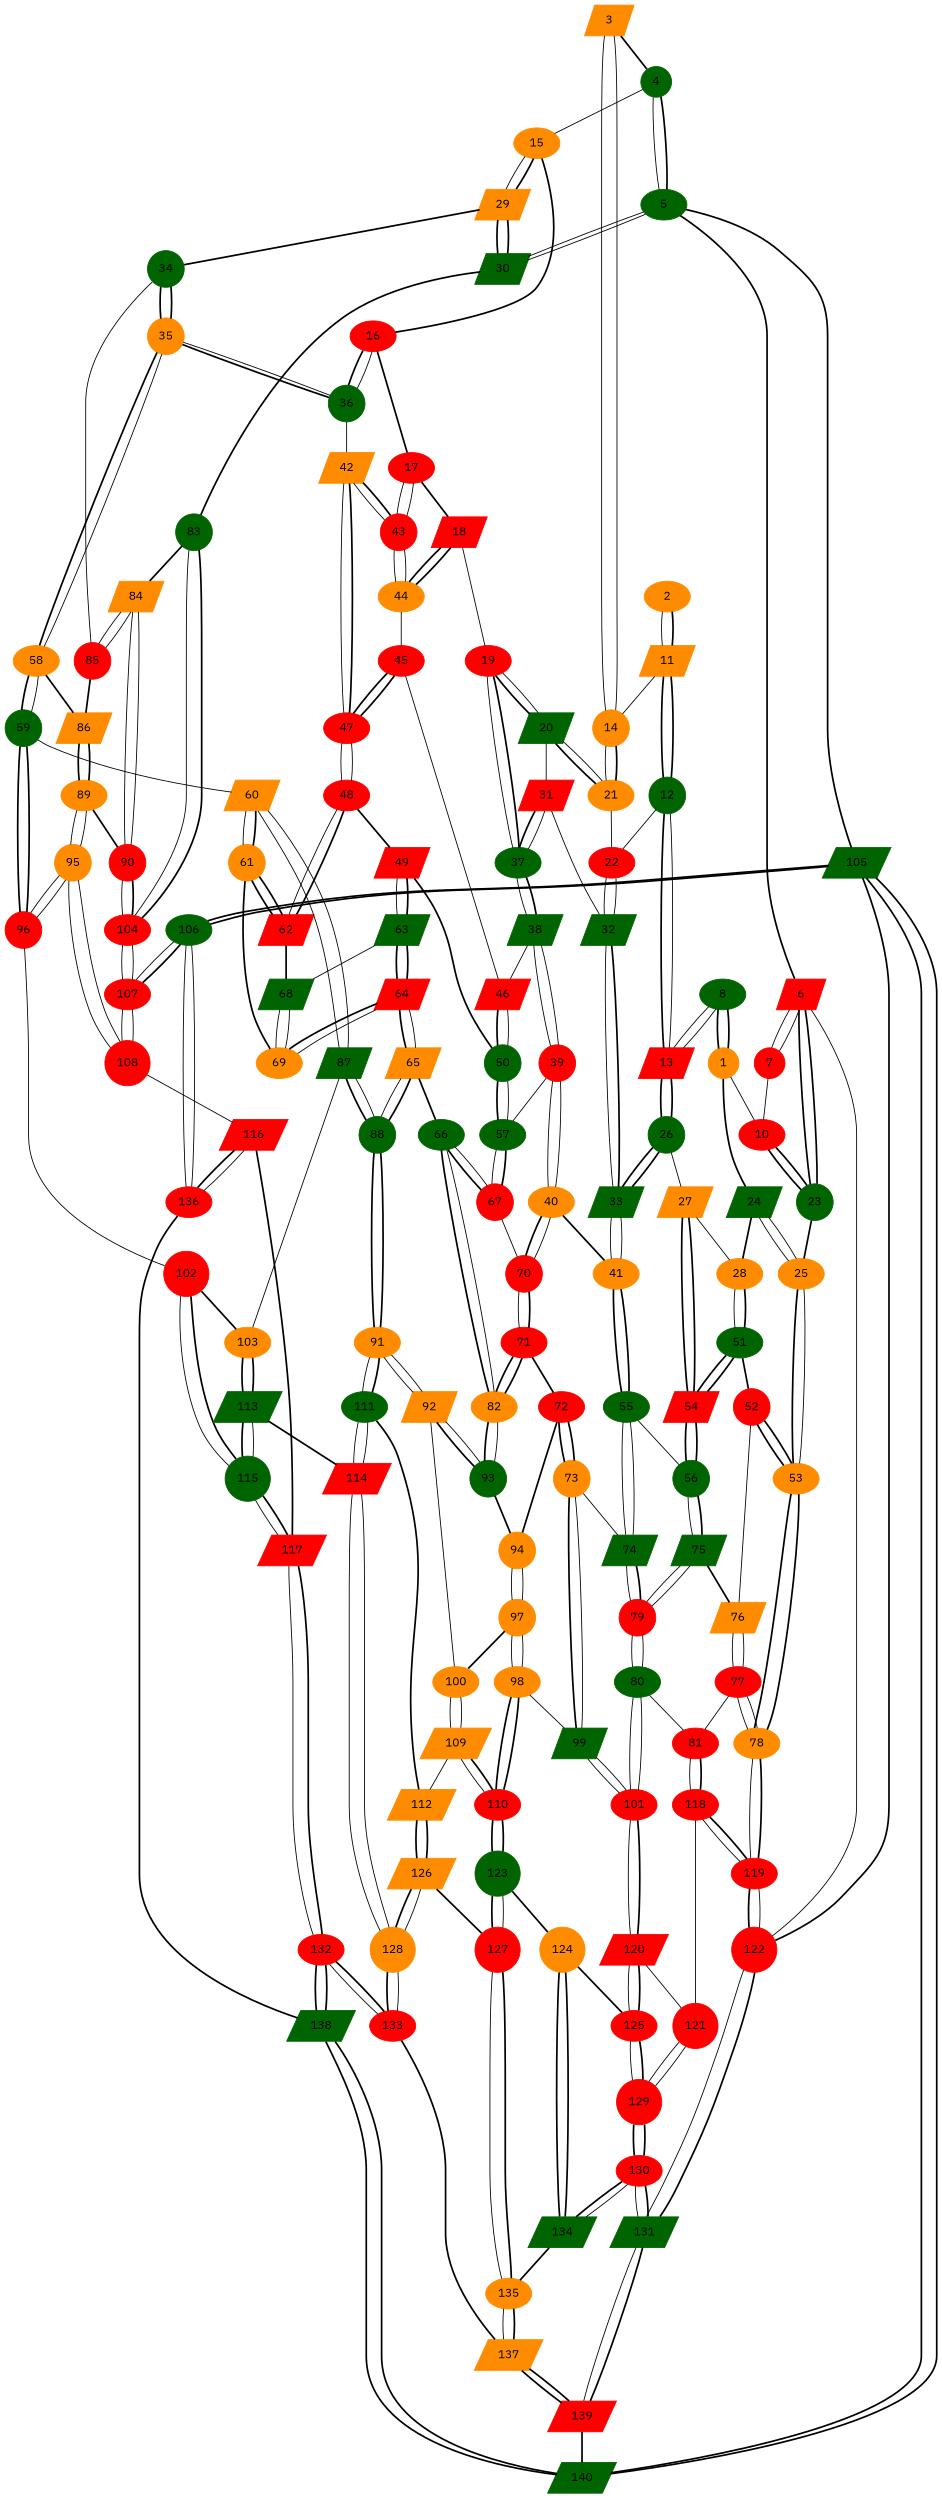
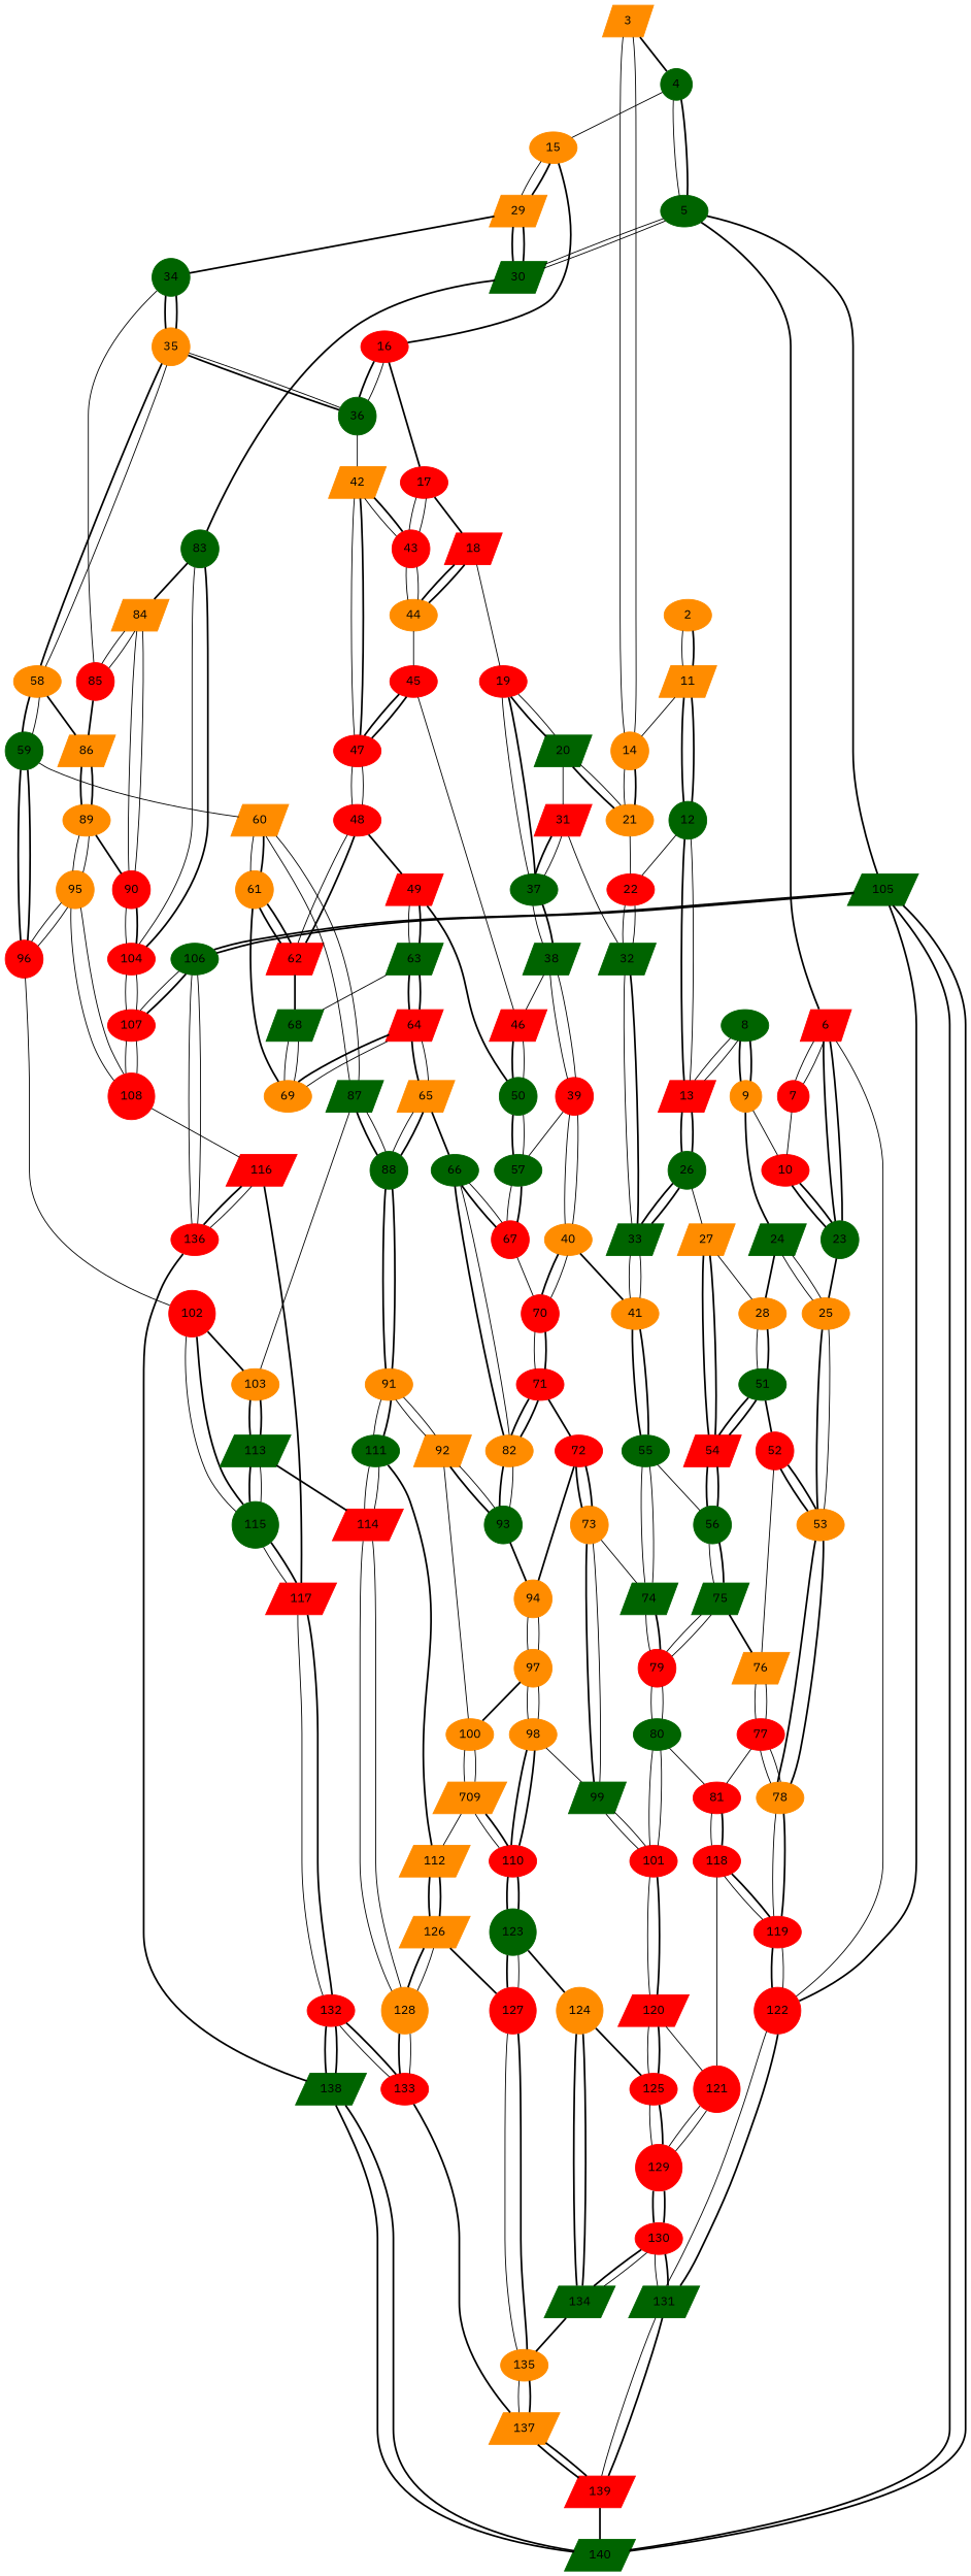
  graph {
    fontname="IBM Plex Sans"
    node [color=red fontname="IBM Plex Sans" shape=ellipse style=filled]
    edge [fontname="IBM Plex Sans" style=bold]
    2 [color=darkorange]
    11 [color=darkorange shape=parallelogram]
    8 [color=darkgreen]
-   9 [color=darkorange shape=circle label=1]
+   9 [color=darkorange shape=circle]
    13 [shape=parallelogram]
    3 [color=darkorange shape=parallelogram]
    4 [color=darkgreen shape=circle]
    14 [color=darkorange shape=circle]
    12 [color=darkgreen shape=circle]
    5 [color=darkgreen]
    15 [color=darkorange]
    21 [color=darkorange]
    6 [shape=parallelogram]
    30 [color=darkgreen shape=parallelogram]
    105 [color=darkgreen shape=parallelogram]
    16
    29 [color=darkorange shape=parallelogram]
    7 [shape=circle]
    23 [color=darkgreen shape=circle]
    122 [shape=circle]
    83 [color=darkgreen shape=circle]
    106 [color=darkgreen]
    140 [color=darkgreen shape=parallelogram]
    10
    25 [color=darkorange]
    131 [color=darkgreen shape=parallelogram]
    24 [color=darkgreen shape=parallelogram]
    26 [color=darkgreen shape=circle]
    28 [color=darkorange]
    22
    32 [color=darkgreen shape=parallelogram]
    27 [color=darkorange shape=parallelogram]
    33 [color=darkgreen shape=parallelogram]
    17
    36 [color=darkgreen shape=circle]
    34 [color=darkgreen shape=circle]
    18 [shape=parallelogram]
    43 [shape=circle]
    42 [color=darkorange shape=parallelogram]
    19
    44 [color=darkorange]
    20 [color=darkgreen shape=parallelogram]
    37 [color=darkgreen]
    45
    31 [shape=parallelogram]
    38 [color=darkgreen shape=parallelogram]
    53 [color=darkorange]
    51 [color=darkgreen]
    78 [color=darkorange]
    54 [shape=parallelogram]
    41 [color=darkorange]
    56 [color=darkgreen shape=circle]
    52 [shape=circle]
    35 [color=darkorange shape=circle]
    85 [shape=circle]
    84 [color=darkorange shape=parallelogram]
    104
    55 [color=darkgreen]
    58 [color=darkorange]
    86 [color=darkorange shape=parallelogram]
    59 [color=darkgreen shape=circle]
    47
    39 [shape=circle]
    46 [shape=parallelogram]
    40 [color=darkorange]
    57 [color=darkgreen]
    50 [color=darkgreen shape=circle]
    70 [shape=circle]
    67 [shape=circle]
    71
    74 [color=darkgreen shape=parallelogram]
    48
    49 [shape=parallelogram]
    62 [shape=parallelogram]
    63 [color=darkgreen shape=parallelogram]
    68 [color=darkgreen shape=parallelogram]
    64 [shape=parallelogram]
    76 [color=darkorange shape=parallelogram]
    77
    119
    75 [color=darkgreen shape=parallelogram]
    79 [shape=circle]
    60 [color=darkorange shape=parallelogram]
    96 [shape=circle]
    89 [color=darkorange]
    61 [color=darkorange shape=circle]
    87 [color=darkgreen shape=parallelogram]
    102 [shape=circle]
    69 [color=darkorange]
    88 [color=darkgreen shape=circle]
    103 [color=darkorange]
    65 [color=darkorange shape=parallelogram]
    66 [color=darkgreen]
    82 [color=darkorange]
    91 [color=darkorange]
    93 [color=darkgreen shape=circle]
    72
    73 [color=darkorange shape=circle]
    94 [color=darkorange shape=circle]
    99 [color=darkgreen shape=parallelogram]
    97 [color=darkorange shape=circle]
    101
    80 [color=darkgreen]
    81
    118
    120 [shape=parallelogram]
    121 [shape=circle]
    90 [shape=circle]
    107
    95 [color=darkorange shape=circle]
    113 [color=darkgreen shape=parallelogram]
    92 [color=darkorange shape=parallelogram]
    111 [color=darkgreen]
    108 [shape=circle]
    100 [color=darkorange]
    112 [color=darkorange shape=parallelogram]
    114 [shape=parallelogram]
-   109 [color=darkorange shape=parallelogram]
+   109 [color=darkorange shape=parallelogram label=709]
    98 [color=darkorange]
    116 [shape=parallelogram]
    115 [color=darkgreen shape=circle]
    110
    123 [color=darkgreen shape=circle]
    125
    117 [shape=parallelogram]
    136
    138 [color=darkgreen shape=parallelogram]
    126 [color=darkorange shape=parallelogram]
    124 [color=darkorange shape=circle]
    127 [shape=circle]
    128 [color=darkorange shape=circle]
    133
    132
    129 [shape=circle]
    130
    139 [shape=parallelogram]
    134 [color=darkgreen shape=parallelogram]
    135 [color=darkorange]
    137 [color=darkorange shape=parallelogram]
    2 -- 11 [style=solid]
    2 -- 11
    11 -- 14 [style=solid]
    11 -- 12
    11 -- 12
    8 -- 9
    8 -- 9
    8 -- 13 [style=solid]
    8 -- 13 [style=solid]
    9 -- 10 [style=solid]
    9 -- 24
    13 -- 26
    13 -- 26
    3 -- 4
    3 -- 14 [style=solid]
    3 -- 14 [style=solid]
    4 -- 5 [style=solid]
    4 -- 5
    4 -- 15 [style=solid]
    14 -- 21 [style=solid]
    14 -- 21
    12 -- 13
    12 -- 13 [style=solid]
    12 -- 22 [style=solid]
    5 -- 6
    5 -- 30 [style=solid]
    5 -- 30 [style=solid]
    5 -- 105
    15 -- 16
    15 -- 29 [style=solid]
    15 -- 29
    21 -- 22 [style=solid]
    6 -- 7 [style=solid]
    6 -- 7 [style=solid]
    6 -- 23
    6 -- 23
    6 -- 122 [style=solid]
    30 -- 83
    105 -- 122
    105 -- 106
    105 -- 106
    105 -- 140
    105 -- 140
    16 -- 17
    16 -- 36
    16 -- 36 [style=solid]
    29 -- 30
    29 -- 30
    29 -- 34
    7 -- 10 [style=solid]
    23 -- 25
    122 -- 131 [style=solid]
    122 -- 131
    83 -- 84
    83 -- 104 [style=solid]
    83 -- 104
    106 -- 107 [style=solid]
    106 -- 107
    106 -- 136 [style=solid]
    106 -- 136 [style=solid]
    10 -- 23
    10 -- 23
    25 -- 53
    25 -- 53 [style=solid]
    131 -- 139 [style=solid]
    131 -- 139
    24 -- 25 [style=solid]
    24 -- 25 [style=solid]
    24 -- 28
    26 -- 27 [style=solid]
    26 -- 33
    26 -- 33
    28 -- 51 [style=solid]
    28 -- 51
    22 -- 32 [style=solid]
    22 -- 32 [style=solid]
    32 -- 33 [style=solid]
    32 -- 33
    27 -- 28 [style=solid]
    27 -- 54
    27 -- 54
    33 -- 41 [style=solid]
    33 -- 41 [style=solid]
    17 -- 18
    17 -- 43 [style=solid]
    17 -- 43 [style=solid]
    36 -- 42 [style=solid]
    34 -- 35
    34 -- 35
    34 -- 85 [style=solid]
    18 -- 19 [style=solid]
    18 -- 44
    18 -- 44
    43 -- 44 [style=solid]
    43 -- 44 [style=solid]
    42 -- 43 [style=solid]
    42 -- 43
    42 -- 47 [style=solid]
    42 -- 47
    19 -- 20
    19 -- 20 [style=solid]
    19 -- 37 [style=solid]
    19 -- 37
    44 -- 45 [style=solid]
    20 -- 21
    20 -- 21 [style=solid]
    20 -- 31 [style=solid]
    37 -- 38 [style=solid]
    37 -- 38
    45 -- 47
    45 -- 47
    45 -- 46 [style=solid]
    31 -- 32 [style=solid]
    31 -- 37
    31 -- 37 [style=solid]
    38 -- 39 [style=solid]
    38 -- 39 [style=solid]
    38 -- 46 [style=solid]
    53 -- 78
    53 -- 78
    51 -- 54
    51 -- 54
    51 -- 52
    78 -- 119 [style=solid]
    78 -- 119
    54 -- 56
    54 -- 56
    41 -- 55
    41 -- 55
    56 -- 75 [style=solid]
    56 -- 75
    52 -- 53
    52 -- 53
    52 -- 76 [style=solid]
    35 -- 36
    35 -- 36 [style=solid]
    35 -- 58
    35 -- 58 [style=solid]
    85 -- 86
    84 -- 85 [style=solid]
    84 -- 85 [style=solid]
    84 -- 90 [style=solid]
    84 -- 90 [style=solid]
    104 -- 107 [style=solid]
    104 -- 107 [style=solid]
    55 -- 56 [style=solid]
    55 -- 74 [style=solid]
    55 -- 74 [style=solid]
    58 -- 86
    58 -- 59
    58 -- 59 [style=solid]
    86 -- 89
    86 -- 89
    59 -- 60 [style=solid]
    59 -- 96
    59 -- 96
    47 -- 48 [style=solid]
    47 -- 48 [style=solid]
    39 -- 40 [style=solid]
    39 -- 40 [style=solid]
    39 -- 57 [style=solid]
    46 -- 50
    46 -- 50 [style=solid]
    40 -- 41
    40 -- 70
    40 -- 70 [style=solid]
    57 -- 67 [style=solid]
    57 -- 67
    50 -- 57
    50 -- 57 [style=solid]
    70 -- 71 [style=solid]
    70 -- 71
    67 -- 70 [style=solid]
    71 -- 82
    71 -- 82
    71 -- 72
    74 -- 79 [style=solid]
    74 -- 79
    48 -- 49
    48 -- 62 [style=solid]
    48 -- 62
    49 -- 50
    49 -- 63 [style=solid]
    49 -- 63
    62 -- 68
    63 -- 68 [style=solid]
    63 -- 64
    63 -- 64
    68 -- 69 [style=solid]
    68 -- 69 [style=solid]
    64 -- 69
    64 -- 69 [style=solid]
    64 -- 65
    64 -- 65 [style=solid]
    76 -- 77 [style=solid]
    76 -- 77 [style=solid]
    77 -- 78 [style=solid]
    77 -- 78 [style=solid]
    77 -- 81 [style=solid]
    119 -- 122
    119 -- 122 [style=solid]
    75 -- 76
    75 -- 79 [style=solid]
    75 -- 79 [style=solid]
    79 -- 80 [style=solid]
    79 -- 80 [style=solid]
    60 -- 61 [style=solid]
    60 -- 61
    60 -- 87 [style=solid]
    60 -- 87 [style=solid]
    96 -- 102 [style=solid]
    89 -- 90
    89 -- 95 [style=solid]
    89 -- 95 [style=solid]
    61 -- 62
    61 -- 62
    61 -- 69
    87 -- 88
    87 -- 88 [style=solid]
    87 -- 103 [style=solid]
    102 -- 103
    102 -- 115 [style=solid]
    102 -- 115
    88 -- 91
    88 -- 91
    103 -- 113
    103 -- 113
    65 -- 88 [style=solid]
    65 -- 88
    65 -- 66
    66 -- 67
    66 -- 67 [style=solid]
    66 -- 82
    66 -- 82 [style=solid]
    82 -- 93
    82 -- 93 [style=solid]
    91 -- 92 [style=solid]
    91 -- 92 [style=solid]
    91 -- 111 [style=solid]
    91 -- 111
    93 -- 94
    72 -- 73
    72 -- 73
    72 -- 94
    73 -- 74 [style=solid]
    73 -- 99
    73 -- 99 [style=solid]
    94 -- 97 [style=solid]
    94 -- 97 [style=solid]
    99 -- 101 [style=solid]
    99 -- 101 [style=solid]
    97 -- 100
    97 -- 98 [style=solid]
    97 -- 98 [style=solid]
    101 -- 120 [style=solid]
    101 -- 120
    80 -- 101 [style=solid]
    80 -- 101 [style=solid]
    80 -- 81 [style=solid]
    81 -- 118 [style=solid]
    81 -- 118
    118 -- 119 [style=solid]
    118 -- 119
    118 -- 121 [style=solid]
    120 -- 121 [style=solid]
    120 -- 125 [style=solid]
    120 -- 125
    121 -- 129 [style=solid]
    121 -- 129 [style=solid]
    90 -- 104 [style=solid]
    90 -- 104
    107 -- 108 [style=solid]
    107 -- 108 [style=solid]
    95 -- 96 [style=solid]
    95 -- 96 [style=solid]
    95 -- 108 [style=solid]
    95 -- 108 [style=solid]
    113 -- 114
    113 -- 115
    113 -- 115 [style=solid]
    92 -- 93
    92 -- 93 [style=solid]
    92 -- 100 [style=solid]
    111 -- 112
    111 -- 114 [style=solid]
    111 -- 114 [style=solid]
    108 -- 116 [style=solid]
    100 -- 109 [style=solid]
    100 -- 109 [style=solid]
    112 -- 126
    112 -- 126
    114 -- 128 [style=solid]
    114 -- 128 [style=solid]
    109 -- 112 [style=solid]
    109 -- 110 [style=solid]
    109 -- 110
    98 -- 99 [style=solid]
    98 -- 110
    98 -- 110
    116 -- 117
    116 -- 136
    116 -- 136 [style=solid]
    115 -- 117 [style=solid]
    115 -- 117
    110 -- 123
    110 -- 123
    123 -- 124
    123 -- 127
    123 -- 127 [style=solid]
    125 -- 129 [style=solid]
    125 -- 129
    117 -- 132 [style=solid]
    117 -- 132
    136 -- 138
    138 -- 140
    138 -- 140
    126 -- 127
    126 -- 128
    126 -- 128 [style=solid]
    124 -- 125
    124 -- 134
    124 -- 134
    127 -- 135 [style=solid]
    127 -- 135
    128 -- 133
    128 -- 133 [style=solid]
    133 -- 137
    132 -- 138
    132 -- 138
    132 -- 133 [style=solid]
    132 -- 133
    129 -- 130
    129 -- 130
    130 -- 131 [style=solid]
    130 -- 131
    130 -- 134
    130 -- 134 [style=solid]
    139 -- 140
    134 -- 135
    135 -- 137 [style=solid]
    135 -- 137
    137 -- 139
    137 -- 139
  }
